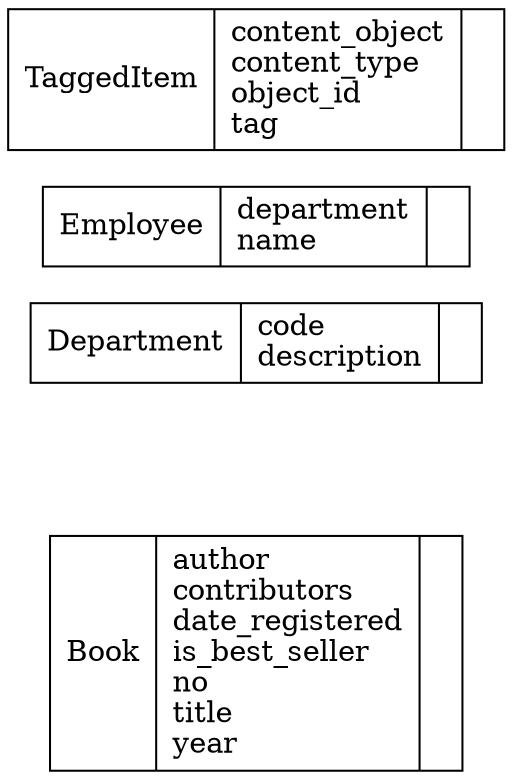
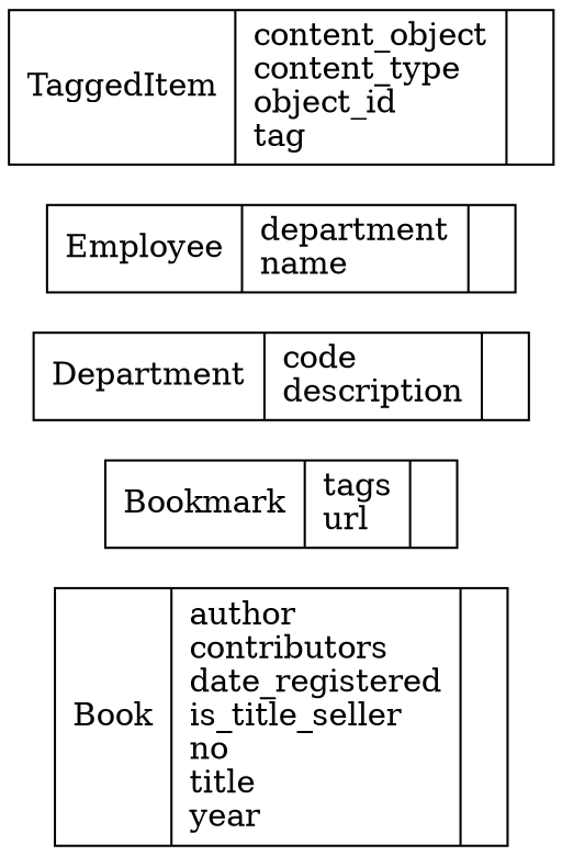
  digraph {
    rankdir=LR
    node [color=black fontcolor=black shape=record style=solid]
-   n1 [label=<{Book|author<br ALIGN="LEFT"/>contributors<br ALIGN="LEFT"/>date_registered<br ALIGN="LEFT"/>is_best_seller<br ALIGN="LEFT"/>no<br ALIGN="LEFT"/>title<br ALIGN="LEFT"/>year<br ALIGN="LEFT"/>|}>]
+   n1 [label=<{Book|author<br ALIGN="LEFT"/>contributors<br ALIGN="LEFT"/>date_registered<br ALIGN="LEFT"/>is_title_seller<br ALIGN="LEFT"/>no<br ALIGN="LEFT"/>title<br ALIGN="LEFT"/>year<br ALIGN="LEFT"/>|}>]
+   n2 [label=<{Bookmark|tags<br ALIGN="LEFT"/>url<br ALIGN="LEFT"/>|}>]
    n3 [label=<{Department|code<br ALIGN="LEFT"/>description<br ALIGN="LEFT"/>|}>]
    n4 [label=<{Employee|department<br ALIGN="LEFT"/>name<br ALIGN="LEFT"/>|}>]
    n5 [label=<{TaggedItem|content_object<br ALIGN="LEFT"/>content_type<br ALIGN="LEFT"/>object_id<br ALIGN="LEFT"/>tag<br ALIGN="LEFT"/>|}>]
  }
